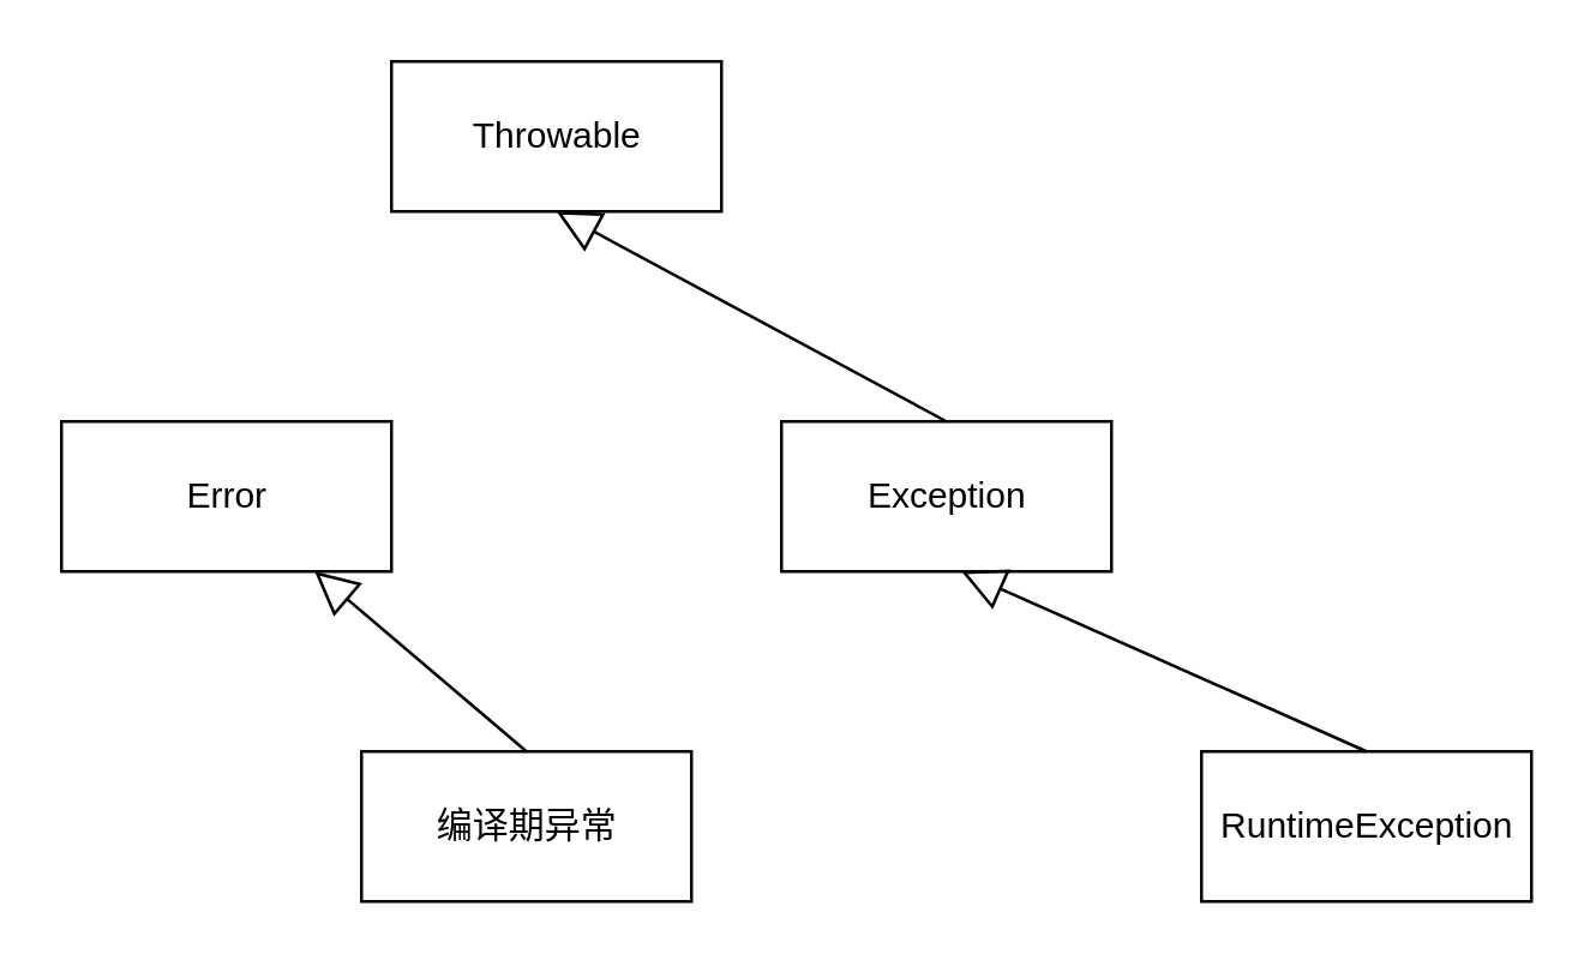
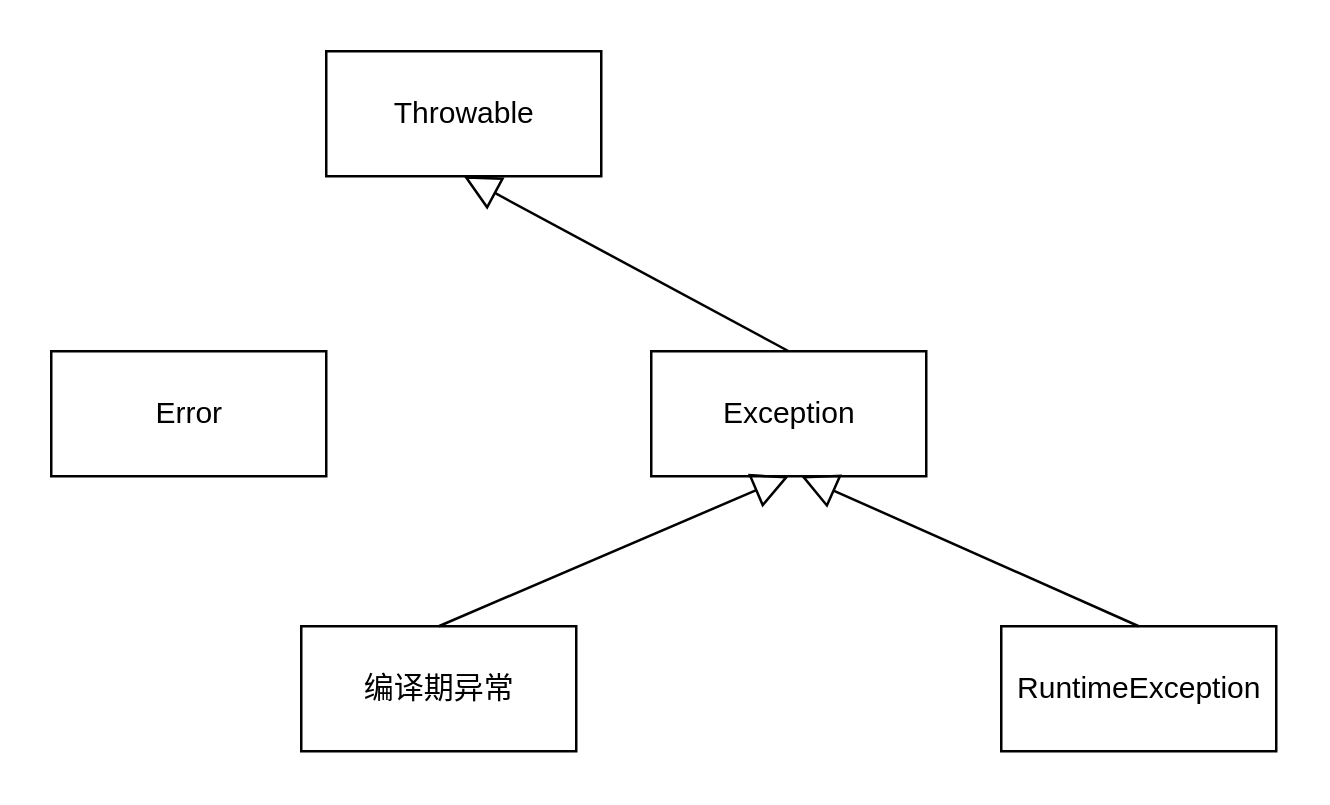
  <mxCell id="0" />
  <mxCell id="1" parent="0" />
  <mxCell id="2" value="Throwable" style="html=1;" vertex="1" parent="1"><mxGeometry x="130" y="20" width="110" height="50" as="geometry" /></mxCell>
  <mxCell id="3" value="Error" style="html=1;" vertex="1" parent="1"><mxGeometry x="20" y="140" width="110" height="50" as="geometry" /></mxCell>
  <mxCell id="4" value="Exception" style="html=1;" vertex="1" parent="1"><mxGeometry x="260" y="140" width="110" height="50" as="geometry" /></mxCell>
  <mxCell id="5" value="" style="endArrow=block;endFill=0;endSize=12;html=1;entryX=0.5;entryY=1;entryDx=0;entryDy=0;" edge="1" parent="1" target="2"><mxGeometry width="160" relative="1" as="geometry"><mxPoint x="315" y="140" as="sourcePoint" /><mxPoint x="195" y="80" as="targetPoint" /></mxGeometry></mxCell>
  <mxCell id="6" value="编译期异常" style="html=1;" vertex="1" parent="1"><mxGeometry x="120" y="250" width="110" height="50" as="geometry" /></mxCell>
  <mxCell id="7" value="RuntimeException" style="html=1;" vertex="1" parent="1"><mxGeometry x="400" y="250" width="110" height="50" as="geometry" /></mxCell>
- <mxCell id="8" value="" style="endArrow=block;endFill=0;endSize=12;html=1;exitX=0.5;exitY=0;exitDx=0;exitDy=0;" edge="1" parent="1" source="6" target="3"><mxGeometry width="160" relative="1" as="geometry"><mxPoint x="325" y="150" as="sourcePoint" /><mxPoint x="310" y="200" as="targetPoint" /></mxGeometry></mxCell>
+ <mxCell id="8" value="" style="endArrow=block;endFill=0;endSize=12;html=1;exitX=0.5;exitY=0;exitDx=0;exitDy=0;entryX=0.5;entryY=1;entryDx=0;entryDy=0;" edge="1" parent="1" source="6" target="4"><mxGeometry width="160" relative="1" as="geometry"><mxPoint x="325" y="150" as="sourcePoint" /><mxPoint x="310" y="200" as="targetPoint" /></mxGeometry></mxCell>
  <mxCell id="9" value="" style="endArrow=block;endFill=0;endSize=12;html=1;entryX=0.5;entryY=1;entryDx=0;entryDy=0;exitX=0.5;exitY=0;exitDx=0;exitDy=0;" edge="1" parent="1" source="7"><mxGeometry width="160" relative="1" as="geometry"><mxPoint x="450" y="260" as="sourcePoint" /><mxPoint x="320" y="190" as="targetPoint" /></mxGeometry></mxCell>
